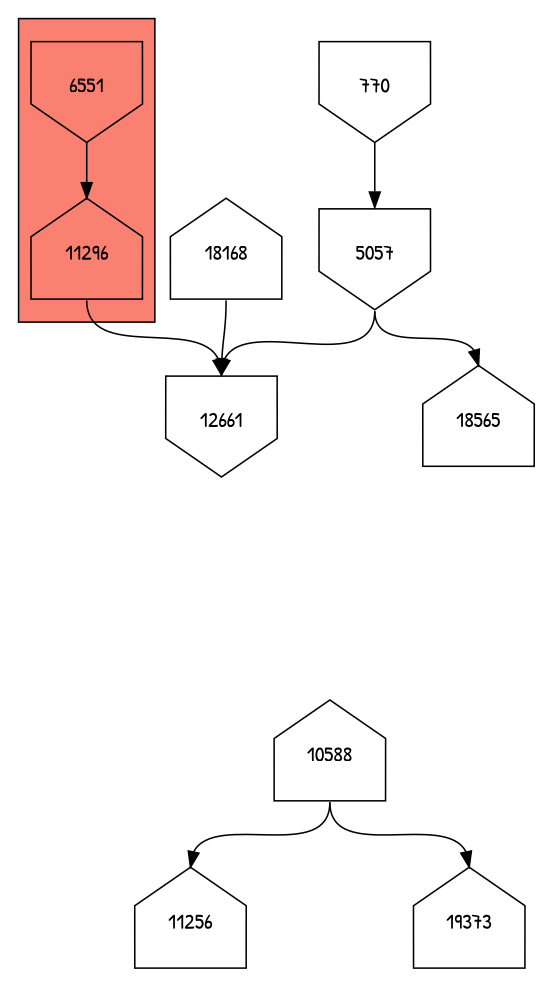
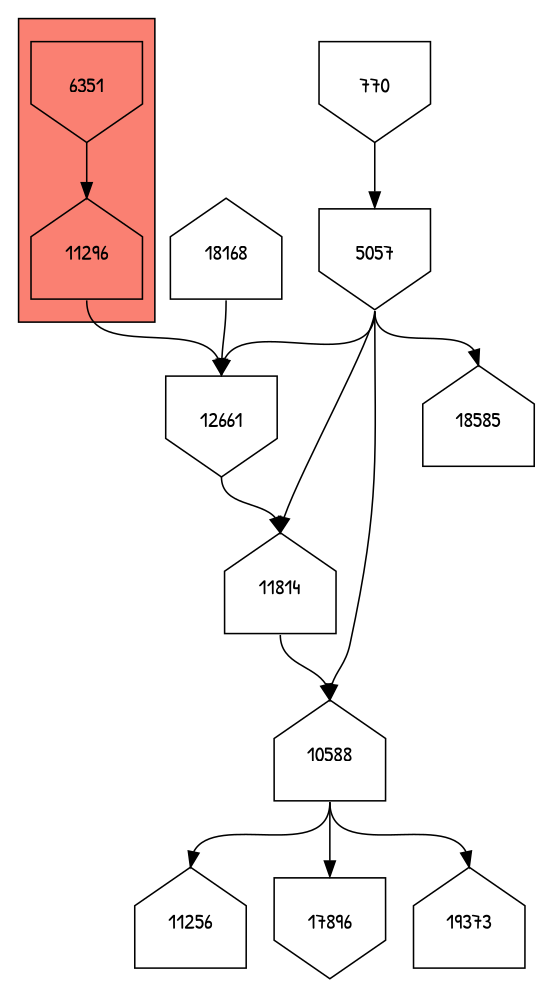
  digraph {
    fontname="Patrick Hand"
    node [fontname="Patrick Hand" shape=house]
    edge [fontname="Patrick Hand" headport=n tailport=s]
-   6551 [height=1 shape=invhouse width=1]
+   6551 [height=1 shape=invhouse width=1 label=6351]
    11296 [height=1 width=1]
    12661 [height=1 shape=invhouse width=1]
    5057 [height=1 shape=invhouse width=1]
    10588 [height=1 width=1]
-   18585 [height=1 width=1 label=18565]
+   11814 [height=1 width=1]
+   18585 [height=1 width=1]
    11256 [height=1 width=1]
+   17896 [height=1 shape=invhouse width=1]
    19373 [height=1 width=1]
    n11 [height=1 label=18168 width=1]
    n12 [height=1 label=770 shape=invhouse width=1]
    subgraph cluster_1 {
      fillcolor=salmon
      style=filled
      6551
      11296
    }
    6551 -> 11296
    11296 -> 12661
+   12661 -> 11814
    5057 -> 12661
+   5057 -> 10588
+   5057 -> 11814
    5057 -> 18585
    10588 -> 11256
+   10588 -> 17896
    10588 -> 19373
+   11814 -> 10588
    n11 -> 12661
    n12 -> 5057
  }
